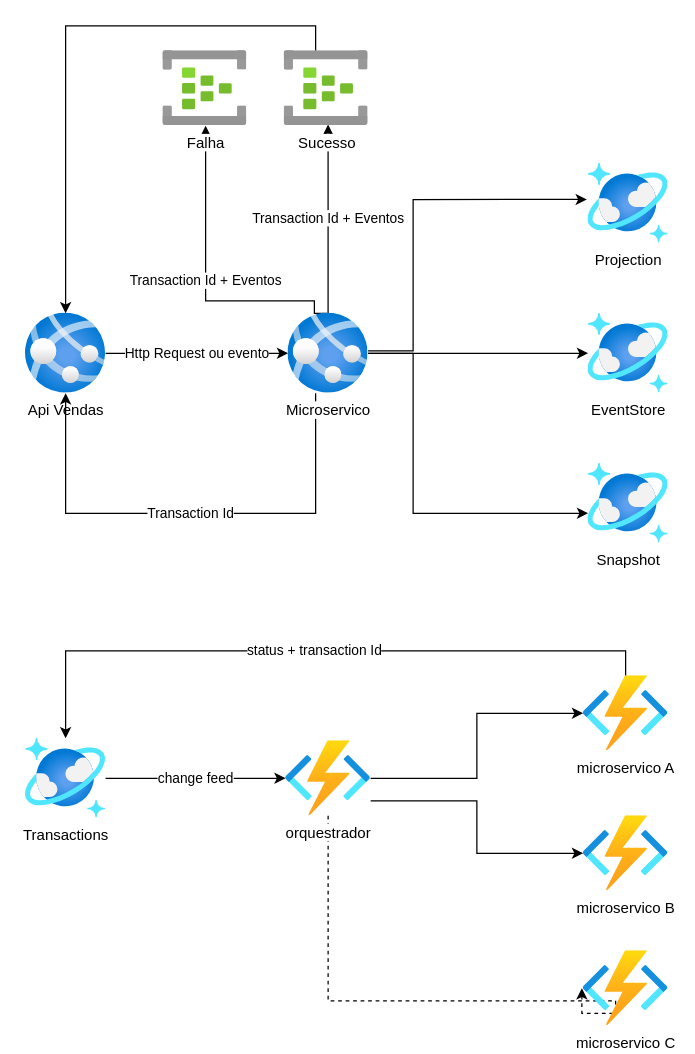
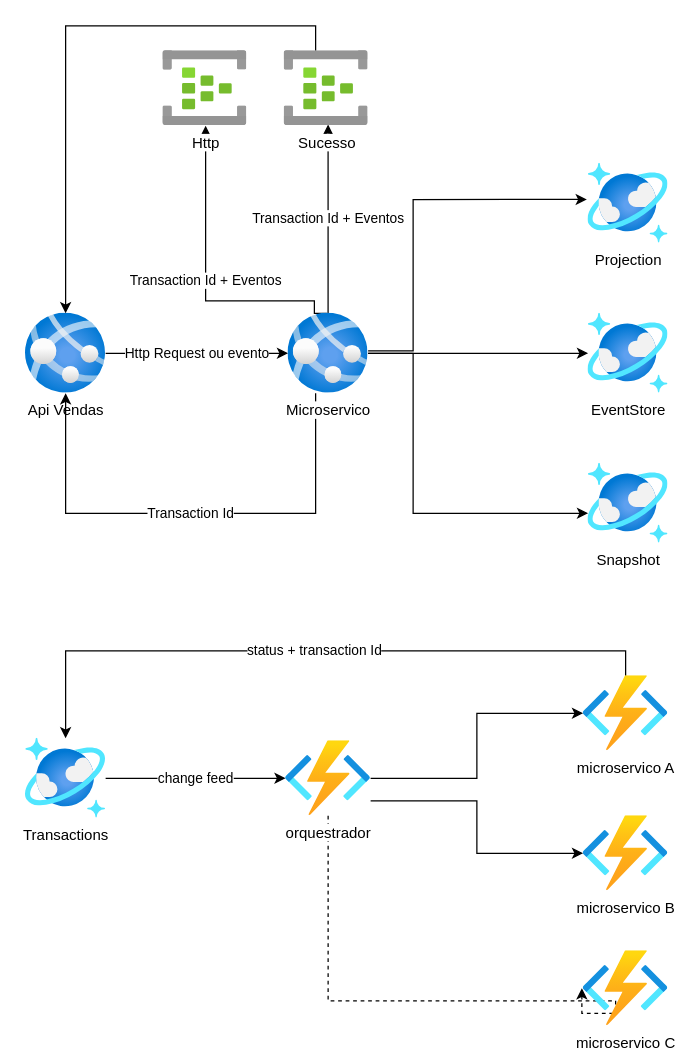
  <mxCell id="0" />
  <mxCell id="1" parent="0" />
  <mxCell id="2" value="Http Request ou evento" style="edgeStyle=orthogonalEdgeStyle;rounded=0;orthogonalLoop=1;jettySize=auto;html=1;" parent="1" source="3" target="10" edge="1"><mxGeometry relative="1" as="geometry" /></mxCell>
  <mxCell id="3" value="Api Vendas&lt;br&gt;" style="aspect=fixed;html=1;points=[];align=center;image;fontSize=12;image=img/lib/azure2/containers/App_Services.svg;" parent="1" vertex="1"><mxGeometry x="20" y="250" width="64" height="64" as="geometry" /></mxCell>
  <mxCell id="4" style="edgeStyle=orthogonalEdgeStyle;rounded=0;orthogonalLoop=1;jettySize=auto;html=1;" parent="1" source="10" target="11" edge="1"><mxGeometry relative="1" as="geometry" /></mxCell>
  <mxCell id="5" style="edgeStyle=orthogonalEdgeStyle;rounded=0;orthogonalLoop=1;jettySize=auto;html=1;entryX=-0.016;entryY=0.453;entryDx=0;entryDy=0;entryPerimeter=0;" parent="1" source="10" target="13" edge="1"><mxGeometry relative="1" as="geometry"><mxPoint x="290" y="280" as="sourcePoint" /><Array as="points"><mxPoint x="330" y="280" /><mxPoint x="330" y="159" /></Array></mxGeometry></mxCell>
  <mxCell id="6" style="edgeStyle=orthogonalEdgeStyle;rounded=0;orthogonalLoop=1;jettySize=auto;html=1;" parent="1" source="10" target="12" edge="1"><mxGeometry relative="1" as="geometry"><Array as="points"><mxPoint x="330" y="282" /><mxPoint x="330" y="410" /></Array></mxGeometry></mxCell>
  <mxCell id="7" value="Transaction Id + Eventos" style="edgeStyle=orthogonalEdgeStyle;rounded=0;orthogonalLoop=1;jettySize=auto;html=1;entryX=0.522;entryY=0.983;entryDx=0;entryDy=0;entryPerimeter=0;" parent="1" source="10" target="15" edge="1"><mxGeometry relative="1" as="geometry" /></mxCell>
  <mxCell id="8" value="Transaction Id" style="edgeStyle=orthogonalEdgeStyle;rounded=0;orthogonalLoop=1;jettySize=auto;html=1;" parent="1" source="10" target="3" edge="1"><mxGeometry relative="1" as="geometry"><Array as="points"><mxPoint x="252" y="410" /><mxPoint x="52" y="410" /></Array></mxGeometry></mxCell>
  <mxCell id="9" value="Transaction Id + Eventos" style="edgeStyle=orthogonalEdgeStyle;rounded=0;orthogonalLoop=1;jettySize=auto;html=1;exitX=0.484;exitY=0;exitDx=0;exitDy=0;exitPerimeter=0;" parent="1" source="10" target="16" edge="1"><mxGeometry relative="1" as="geometry"><Array as="points"><mxPoint x="251" y="240" /><mxPoint x="164" y="240" /></Array></mxGeometry></mxCell>
  <mxCell id="10" value="Microservico" style="aspect=fixed;html=1;points=[];align=center;image;fontSize=12;image=img/lib/azure2/containers/App_Services.svg;" parent="1" vertex="1"><mxGeometry x="230" y="250" width="64" height="64" as="geometry" /></mxCell>
  <mxCell id="11" value="EventStore" style="aspect=fixed;html=1;points=[];align=center;image;fontSize=12;image=img/lib/azure2/databases/Azure_Cosmos_DB.svg;" parent="1" vertex="1"><mxGeometry x="470" y="250" width="64" height="64" as="geometry" /></mxCell>
  <mxCell id="12" value="Snapshot" style="aspect=fixed;html=1;points=[];align=center;image;fontSize=12;image=img/lib/azure2/databases/Azure_Cosmos_DB.svg;" parent="1" vertex="1"><mxGeometry x="470" y="370" width="64" height="64" as="geometry" /></mxCell>
  <mxCell id="13" value="Projection" style="aspect=fixed;html=1;points=[];align=center;image;fontSize=12;image=img/lib/azure2/databases/Azure_Cosmos_DB.svg;" parent="1" vertex="1"><mxGeometry x="470" y="130" width="64" height="64" as="geometry" /></mxCell>
  <mxCell id="14" style="edgeStyle=orthogonalEdgeStyle;rounded=0;orthogonalLoop=1;jettySize=auto;html=1;" parent="1" source="15" target="3" edge="1"><mxGeometry relative="1" as="geometry"><Array as="points"><mxPoint x="252" y="20" /><mxPoint x="52" y="20" /></Array></mxGeometry></mxCell>
  <mxCell id="15" value="Sucesso" style="aspect=fixed;html=1;points=[];align=center;image;fontSize=12;image=img/lib/azure2/analytics/Event_Hubs.svg;" parent="1" vertex="1"><mxGeometry x="227" y="40" width="67" height="60" as="geometry" /></mxCell>
- <mxCell id="16" value="Falha" style="aspect=fixed;html=1;points=[];align=center;image;fontSize=12;image=img/lib/azure2/analytics/Event_Hubs.svg;" parent="1" vertex="1"><mxGeometry x="130" y="40" width="67" height="60" as="geometry" /></mxCell>
+ <mxCell id="16" value="Http" style="aspect=fixed;html=1;points=[];align=center;image;fontSize=12;image=img/lib/azure2/analytics/Event_Hubs.svg;" parent="1" vertex="1"><mxGeometry x="130" y="40" width="67" height="60" as="geometry" /></mxCell>
  <mxCell id="17" value="change feed" style="edgeStyle=orthogonalEdgeStyle;rounded=0;orthogonalLoop=1;jettySize=auto;html=1;" edge="1" parent="1" source="18" target="22"><mxGeometry relative="1" as="geometry" /></mxCell>
  <mxCell id="18" value="Transactions" style="aspect=fixed;html=1;points=[];align=center;image;fontSize=12;image=img/lib/azure2/databases/Azure_Cosmos_DB.svg;" vertex="1" parent="1"><mxGeometry x="20" y="590" width="64" height="64" as="geometry" /></mxCell>
  <mxCell id="19" value="" style="edgeStyle=orthogonalEdgeStyle;rounded=0;orthogonalLoop=1;jettySize=auto;html=1;" edge="1" parent="1" source="22" target="24"><mxGeometry relative="1" as="geometry" /></mxCell>
  <mxCell id="20" style="edgeStyle=orthogonalEdgeStyle;rounded=0;orthogonalLoop=1;jettySize=auto;html=1;" edge="1" parent="1" source="22" target="25"><mxGeometry relative="1" as="geometry"><Array as="points"><mxPoint x="381" y="640" /><mxPoint x="381" y="682" /></Array></mxGeometry></mxCell>
  <mxCell id="21" style="edgeStyle=orthogonalEdgeStyle;rounded=0;orthogonalLoop=1;jettySize=auto;html=1;entryX=-0.015;entryY=0.5;entryDx=0;entryDy=0;entryPerimeter=0;dashed=1;" edge="1" parent="1" source="22" target="26"><mxGeometry relative="1" as="geometry"><Array as="points"><mxPoint x="262" y="800" /><mxPoint x="492" y="800" /><mxPoint x="492" y="810" /></Array></mxGeometry></mxCell>
  <mxCell id="22" value="orquestrador" style="aspect=fixed;html=1;points=[];align=center;image;fontSize=12;image=img/lib/azure2/iot/Function_Apps.svg;" vertex="1" parent="1"><mxGeometry x="228" y="592" width="68" height="60" as="geometry" /></mxCell>
  <mxCell id="23" value="status + transaction Id" style="edgeStyle=orthogonalEdgeStyle;rounded=0;orthogonalLoop=1;jettySize=auto;html=1;" edge="1" parent="1" source="24" target="18"><mxGeometry relative="1" as="geometry"><mxPoint x="70" y="560" as="targetPoint" /><Array as="points"><mxPoint x="500" y="520" /><mxPoint x="52" y="520" /></Array></mxGeometry></mxCell>
  <mxCell id="24" value="microservico A" style="aspect=fixed;html=1;points=[];align=center;image;fontSize=12;image=img/lib/azure2/iot/Function_Apps.svg;" vertex="1" parent="1"><mxGeometry x="466" y="540" width="68" height="60" as="geometry" /></mxCell>
  <mxCell id="25" value="microservico B" style="aspect=fixed;html=1;points=[];align=center;image;fontSize=12;image=img/lib/azure2/iot/Function_Apps.svg;" vertex="1" parent="1"><mxGeometry x="466" y="652" width="68" height="60" as="geometry" /></mxCell>
  <mxCell id="26" value="microservico C" style="aspect=fixed;html=1;points=[];align=center;image;fontSize=12;image=img/lib/azure2/iot/Function_Apps.svg;" vertex="1" parent="1"><mxGeometry x="466" y="760" width="68" height="60" as="geometry" /></mxCell>
